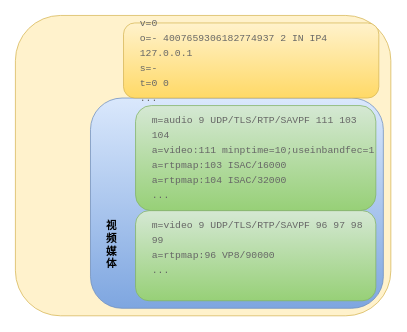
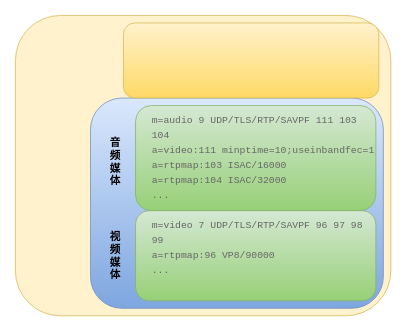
  <mxCell id="0" />
  <mxCell id="1" parent="0" />
  <mxCell id="2" value="" style="rounded=1;whiteSpace=wrap;html=1;fillColor=#fff2cc;strokeColor=#d6b656;" parent="1" vertex="1"><mxGeometry x="20" y="20" width="500" height="400" as="geometry" /></mxCell>
  <mxCell id="3" value="" style="rounded=1;whiteSpace=wrap;html=1;gradientColor=#7ea6e0;fillColor=#dae8fc;strokeColor=#6c8ebf;" parent="1" vertex="1"><mxGeometry x="120" y="130" width="390" height="280" as="geometry" /></mxCell>
  <mxCell id="4" value="" style="group" vertex="1" connectable="0" parent="1"><mxGeometry x="164" y="30" width="340" height="100" as="geometry" /></mxCell>
  <mxCell id="5" value="" style="rounded=1;whiteSpace=wrap;html=1;gradientColor=#ffd966;fillColor=#fff2cc;strokeColor=#d6b656;" parent="4" vertex="1"><mxGeometry width="340" height="100" as="geometry" /></mxCell>
- <mxCell id="6" value="&lt;table class=&quot;hljs-ln&quot; style=&quot;border-collapse: collapse; border-spacing: 0px; margin-bottom: 0px; color: rgb(53, 53, 53); font-family: consolas, &amp;quot;liberation mono&amp;quot;, menlo, monospace, courier;&quot;&gt;&lt;tbody style=&quot;box-sizing: border-box&quot;&gt;&lt;tr style=&quot;box-sizing: border-box&quot;&gt;&lt;td class=&quot;hljs-ln-code&quot; style=&quot;margin: 0px ; padding: 0px 10px ; box-sizing: border-box ; border: 0px ; font-family: , &amp;quot;consolas&amp;quot; , &amp;quot;liberation mono&amp;quot; , &amp;quot;menlo&amp;quot; , &amp;quot;courier&amp;quot; , monospace ; font-size: 13px ; line-height: 20px ; vertical-align: top ; position: relative ; overflow: visible ; color: rgb(102 , 102 , 102) ; overflow-wrap: normal&quot;&gt;&lt;div class=&quot;hljs-ln-line&quot;&gt;v=0&lt;/div&gt;&lt;div class=&quot;hljs-ln-line&quot;&gt;&lt;span style=&quot;font-family: , &amp;quot;consolas&amp;quot; , &amp;quot;liberation mono&amp;quot; , &amp;quot;menlo&amp;quot; , &amp;quot;courier&amp;quot; , monospace&quot;&gt;o=- 4007659306182774937 2 IN IP4 127.0.0.1&lt;/span&gt;&lt;br&gt;&lt;/div&gt;&lt;div class=&quot;hljs-ln-line&quot;&gt;&lt;span style=&quot;font-family: , &amp;quot;consolas&amp;quot; , &amp;quot;liberation mono&amp;quot; , &amp;quot;menlo&amp;quot; , &amp;quot;courier&amp;quot; , monospace&quot;&gt;s=-&lt;/span&gt;&lt;span style=&quot;font-family: , &amp;quot;consolas&amp;quot; , &amp;quot;liberation mono&amp;quot; , &amp;quot;menlo&amp;quot; , &amp;quot;courier&amp;quot; , monospace&quot;&gt;&lt;br&gt;&lt;/span&gt;&lt;/div&gt;&lt;div class=&quot;hljs-ln-line&quot;&gt;&lt;span style=&quot;font-family: , &amp;quot;consolas&amp;quot; , &amp;quot;liberation mono&amp;quot; , &amp;quot;menlo&amp;quot; , &amp;quot;courier&amp;quot; , monospace&quot;&gt;t=0 0&lt;/span&gt;&lt;span style=&quot;font-family: , &amp;quot;consolas&amp;quot; , &amp;quot;liberation mono&amp;quot; , &amp;quot;menlo&amp;quot; , &amp;quot;courier&amp;quot; , monospace&quot;&gt;&lt;br&gt;&lt;/span&gt;&lt;/div&gt;&lt;div class=&quot;hljs-ln-line&quot;&gt;&lt;span style=&quot;font-family: , &amp;quot;consolas&amp;quot; , &amp;quot;liberation mono&amp;quot; , &amp;quot;menlo&amp;quot; , &amp;quot;courier&amp;quot; , monospace&quot;&gt;...&lt;/span&gt;&lt;span style=&quot;font-family: , &amp;quot;consolas&amp;quot; , &amp;quot;liberation mono&amp;quot; , &amp;quot;menlo&amp;quot; , &amp;quot;courier&amp;quot; , monospace&quot;&gt;&lt;br&gt;&lt;/span&gt;&lt;/div&gt;&lt;/td&gt;&lt;/tr&gt;&lt;/tbody&gt;&lt;/table&gt;" style="text;html=1;align=left;verticalAlign=middle;whiteSpace=wrap;rounded=0;strokeColor=#000000;opacity=0;labelBackgroundColor=none;" parent="4" vertex="1"><mxGeometry x="10" width="330" height="100" as="geometry" /></mxCell>
  <mxCell id="7" value="" style="group" vertex="1" connectable="0" parent="1"><mxGeometry x="180" y="140" width="330" height="140" as="geometry" /></mxCell>
  <mxCell id="8" value="" style="rounded=1;whiteSpace=wrap;html=1;gradientColor=#97d077;fillColor=#d5e8d4;strokeColor=#82b366;" parent="7" vertex="1"><mxGeometry width="320" height="140" as="geometry" /></mxCell>
  <mxCell id="9" value="&lt;table class=&quot;hljs-ln&quot; style=&quot;border-collapse: collapse; border-spacing: 0px; margin-bottom: 0px; color: rgb(53, 53, 53); font-family: consolas, &amp;quot;liberation mono&amp;quot;, menlo, monospace, courier; font-size: 13px;&quot;&gt;&lt;tbody style=&quot;box-sizing: border-box&quot;&gt;&lt;tr style=&quot;box-sizing: border-box&quot;&gt;&lt;td class=&quot;hljs-ln-code&quot; style=&quot;margin: 0px ; padding: 0px 10px ; box-sizing: border-box ; border: 0px ; line-height: 20px ; vertical-align: top ; position: relative ; overflow: visible ; color: rgb(102 , 102 , 102) ; overflow-wrap: normal&quot;&gt;&lt;div class=&quot;hljs-ln-line&quot;&gt;&lt;font style=&quot;font-size: 13px&quot;&gt;&lt;span style=&quot;font-family: , &amp;quot;consolas&amp;quot; , &amp;quot;liberation mono&amp;quot; , &amp;quot;menlo&amp;quot; , &amp;quot;courier&amp;quot; , monospace&quot;&gt;m=audio 9 UDP/TLS/RTP/SAVPF 111 103 104&lt;/span&gt;&lt;br&gt;&lt;/font&gt;&lt;/div&gt;&lt;div class=&quot;hljs-ln-line&quot;&gt;&lt;font style=&quot;font-size: 13px&quot;&gt;a=video:111 minptime=10;useinbandfec=1&lt;br&gt;&lt;/font&gt;&lt;/div&gt;&lt;div class=&quot;hljs-ln-line&quot;&gt;&lt;font style=&quot;font-size: 13px&quot;&gt;a=rtpmap:103 ISAC/16000&lt;span style=&quot;font-family: , &amp;quot;consolas&amp;quot; , &amp;quot;liberation mono&amp;quot; , &amp;quot;menlo&amp;quot; , &amp;quot;courier&amp;quot; , monospace&quot;&gt;&lt;br&gt;&lt;/span&gt;&lt;/font&gt;&lt;/div&gt;&lt;div class=&quot;hljs-ln-line&quot;&gt;&lt;font style=&quot;font-size: 13px&quot;&gt;a=rtpmap:104 ISAC/32000&lt;span style=&quot;font-family: , &amp;quot;consolas&amp;quot; , &amp;quot;liberation mono&amp;quot; , &amp;quot;menlo&amp;quot; , &amp;quot;courier&amp;quot; , monospace&quot;&gt;&lt;br&gt;&lt;/span&gt;&lt;/font&gt;&lt;/div&gt;&lt;div class=&quot;hljs-ln-line&quot;&gt;&lt;font style=&quot;font-size: 13px&quot;&gt;...&lt;br&gt;&lt;/font&gt;&lt;/div&gt;&lt;/td&gt;&lt;/tr&gt;&lt;/tbody&gt;&lt;/table&gt;" style="text;html=1;strokeColor=none;align=left;verticalAlign=middle;whiteSpace=wrap;rounded=0;fillColor=#ffffff;opacity=0;labelBackgroundColor=none;" parent="7" vertex="1"><mxGeometry x="10" y="20" width="320" height="100" as="geometry" /></mxCell>
  <mxCell id="10" value="" style="group" vertex="1" connectable="0" parent="1"><mxGeometry x="180" y="280" width="330" height="120" as="geometry" /></mxCell>
  <mxCell id="11" value="" style="rounded=1;whiteSpace=wrap;html=1;gradientColor=#97d077;fillColor=#d5e8d4;strokeColor=#82b366;" parent="10" vertex="1"><mxGeometry width="320" height="120" as="geometry" /></mxCell>
- <mxCell id="12" value="&lt;table class=&quot;hljs-ln&quot; style=&quot;border-collapse: collapse ; border-spacing: 0px ; margin-bottom: 0px ; color: rgb(53 , 53 , 53) ; font-family: &amp;#34;consolas&amp;#34; , &amp;#34;liberation mono&amp;#34; , &amp;#34;menlo&amp;#34; , monospace , &amp;#34;courier&amp;#34; ; font-size: 13px&quot;&gt;&lt;tbody style=&quot;box-sizing: border-box&quot;&gt;&lt;tr style=&quot;box-sizing: border-box&quot;&gt;&lt;td class=&quot;hljs-ln-code&quot; style=&quot;margin: 0px ; padding: 0px 10px ; box-sizing: border-box ; border: 0px ; line-height: 20px ; vertical-align: top ; position: relative ; overflow: visible ; color: rgb(102 , 102 , 102) ; overflow-wrap: normal&quot;&gt;&lt;div class=&quot;hljs-ln-line&quot;&gt;&lt;font style=&quot;font-size: 13px&quot;&gt;&lt;span style=&quot;font-family: , &amp;#34;consolas&amp;#34; , &amp;#34;liberation mono&amp;#34; , &amp;#34;menlo&amp;#34; , &amp;#34;courier&amp;#34; , monospace&quot;&gt;m=&lt;/span&gt;&lt;span&gt;video 9 UDP/TLS/RTP/SAVPF 96 97 98 99&lt;/span&gt;&lt;br&gt;&lt;/font&gt;&lt;/div&gt;&lt;div class=&quot;hljs-ln-line&quot;&gt;&lt;font style=&quot;font-size: 13px&quot;&gt;a=rtpmap:96 VP8/90000&lt;/font&gt;&lt;/div&gt;&lt;div class=&quot;hljs-ln-line&quot;&gt;&lt;font style=&quot;font-size: 13px&quot;&gt;...&lt;br&gt;&lt;/font&gt;&lt;/div&gt;&lt;/td&gt;&lt;/tr&gt;&lt;/tbody&gt;&lt;/table&gt;" style="text;html=1;strokeColor=none;align=left;verticalAlign=middle;whiteSpace=wrap;rounded=0;fillColor=#ffffff;opacity=0;labelBackgroundColor=none;" parent="10" vertex="1"><mxGeometry x="10" width="320" height="100" as="geometry" /></mxCell>
- <mxCell id="14" value="&lt;font style=&quot;font-size: 14px&quot;&gt;&lt;b&gt;视频媒体&lt;/b&gt;&lt;/font&gt;" style="text;html=1;strokeColor=none;fillColor=none;align=center;verticalAlign=middle;whiteSpace=wrap;rounded=0;" vertex="1" parent="1"><mxGeometry x="135" y="280" width="26" height="90" as="geometry" /></mxCell>
+ <mxCell id="12" value="&lt;table class=&quot;hljs-ln&quot; style=&quot;border-collapse: collapse ; border-spacing: 0px ; margin-bottom: 0px ; color: rgb(53 , 53 , 53) ; font-family: &amp;#34;consolas&amp;#34; , &amp;#34;liberation mono&amp;#34; , &amp;#34;menlo&amp;#34; , monospace , &amp;#34;courier&amp;#34; ; font-size: 13px&quot;&gt;&lt;tbody style=&quot;box-sizing: border-box&quot;&gt;&lt;tr style=&quot;box-sizing: border-box&quot;&gt;&lt;td class=&quot;hljs-ln-code&quot; style=&quot;margin: 0px ; padding: 0px 10px ; box-sizing: border-box ; border: 0px ; line-height: 20px ; vertical-align: top ; position: relative ; overflow: visible ; color: rgb(102 , 102 , 102) ; overflow-wrap: normal&quot;&gt;&lt;div class=&quot;hljs-ln-line&quot;&gt;&lt;font style=&quot;font-size: 13px&quot;&gt;&lt;span style=&quot;font-family: , &amp;#34;consolas&amp;#34; , &amp;#34;liberation mono&amp;#34; , &amp;#34;menlo&amp;#34; , &amp;#34;courier&amp;#34; , monospace&quot;&gt;m=&lt;/span&gt;&lt;span&gt;video 7 UDP/TLS/RTP/SAVPF 96 97 98 99&lt;/span&gt;&lt;br&gt;&lt;/font&gt;&lt;/div&gt;&lt;div class=&quot;hljs-ln-line&quot;&gt;&lt;font style=&quot;font-size: 13px&quot;&gt;a=rtpmap:96 VP8/90000&lt;/font&gt;&lt;/div&gt;&lt;div class=&quot;hljs-ln-line&quot;&gt;&lt;font style=&quot;font-size: 13px&quot;&gt;...&lt;br&gt;&lt;/font&gt;&lt;/div&gt;&lt;/td&gt;&lt;/tr&gt;&lt;/tbody&gt;&lt;/table&gt;" style="text;html=1;strokeColor=none;align=left;verticalAlign=middle;whiteSpace=wrap;rounded=0;fillColor=#ffffff;opacity=0;labelBackgroundColor=none;" parent="10" vertex="1"><mxGeometry x="10" width="320" height="100" as="geometry" /></mxCell>
+ <mxCell id="13" value="&lt;font style=&quot;font-size: 14px&quot;&gt;&lt;b&gt;音频媒体&lt;/b&gt;&lt;/font&gt;" style="text;html=1;strokeColor=none;fillColor=none;align=center;verticalAlign=middle;whiteSpace=wrap;rounded=0;" vertex="1" parent="1"><mxGeometry x="140" y="170" width="26" height="90" as="geometry" /></mxCell>
+ <mxCell id="14" value="&lt;font style=&quot;font-size: 14px&quot;&gt;&lt;b&gt;视频媒体&lt;/b&gt;&lt;/font&gt;" style="text;html=1;strokeColor=none;fillColor=none;align=center;verticalAlign=middle;whiteSpace=wrap;rounded=0;" vertex="1" parent="1"><mxGeometry x="140" y="295" width="26" height="90" as="geometry" /></mxCell>
